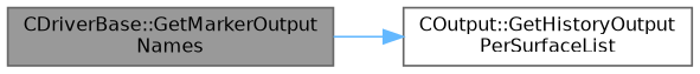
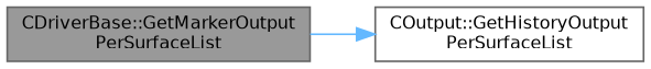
  digraph {
    rankdir=LR
    node [fontname=Helvetica fontsize=10 shape=box style=filled]
-   n1 [color=gray40 fillcolor=grey60 fontcolor=black height=0.2 label="CDriverBase::GetMarkerOutput\lNames" width=0.4]
+   n1 [color=gray40 fillcolor=grey60 fontcolor=black height=0.2 label="CDriverBase::GetMarkerOutput\lPerSurfaceList" width=0.4]
    n2 [color=grey40 fillcolor=white height=0.2 label="COutput::GetHistoryOutput\lPerSurfaceList" width=0.4]
    n1 -> n2 [color=steelblue1 fontname=Helvetica fontsize=10 labelfontname=Helvetica labelfontsize=10 style=solid]
  }
